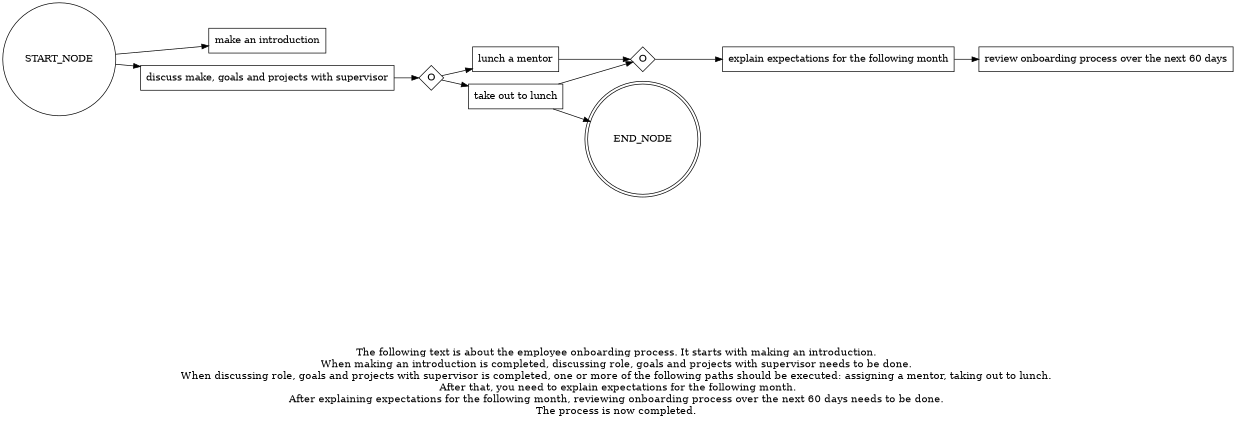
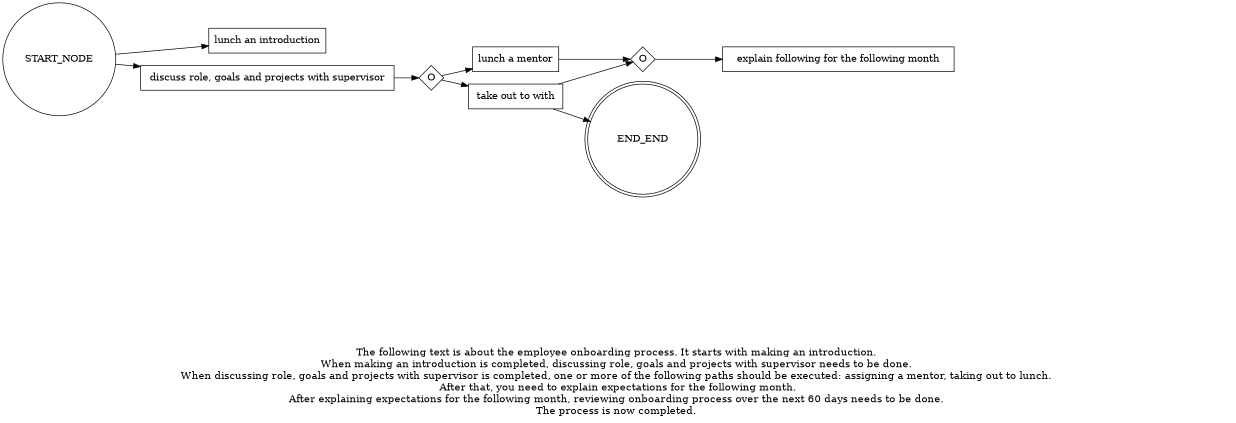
  digraph {
    fontsize=15
    label="\n\n\nThe following text is about the employee onboarding process. It starts with making an introduction. \nWhen making an introduction is completed, discussing role, goals and projects with supervisor needs to be done. \nWhen discussing role, goals and projects with supervisor is completed, one or more of the following paths should be executed: assigning a mentor, taking out to lunch. \nAfter that, you need to explain expectations for the following month.\nAfter explaining expectations for the following month, reviewing onboarding process over the next 60 days needs to be done. \nThe process is now completed. \n"
    rankdir=LR
    node [shape=box]
-   "make an introduction"
-   "discuss role, goals and projects with supervisor" [label="discuss make, goals and projects with supervisor"]
+   "make an introduction" [label="lunch an introduction"]
+   "discuss role, goals and projects with supervisor"
    n3 [fixedsize=true label=O shape=diamond width=0.5]
    n4 [label="lunch a mentor"]
-   "take out to lunch"
+   "take out to lunch" [label="take out to with"]
    n6 [fixedsize=true label=O shape=diamond width=0.5]
-   "explain expectations for the following month"
-   "review onboarding process over the next 60 days"
-   END_NODE [shape=doublecircle width=0.2]
+   "explain expectations for the following month" [label="explain following for the following month"]
+   END_NODE [shape=doublecircle width=0.2 label=END_END]
    START_NODE [shape=circle width=0.3]
    subgraph sub_1 {
      "make an introduction"
      "discuss role, goals and projects with supervisor"
      n3
      n4
      "take out to lunch"
      n6
      "explain expectations for the following month"
-     "review onboarding process over the next 60 days"
    }
    "discuss role, goals and projects with supervisor" -> n3
    n3 -> n4
    n3 -> "take out to lunch"
    n4 -> n6
    "take out to lunch" -> n6
    "take out to lunch" -> END_NODE
    n6 -> "explain expectations for the following month"
-   "explain expectations for the following month" -> "review onboarding process over the next 60 days"
    START_NODE -> "make an introduction"
    START_NODE -> "discuss role, goals and projects with supervisor"
  }
